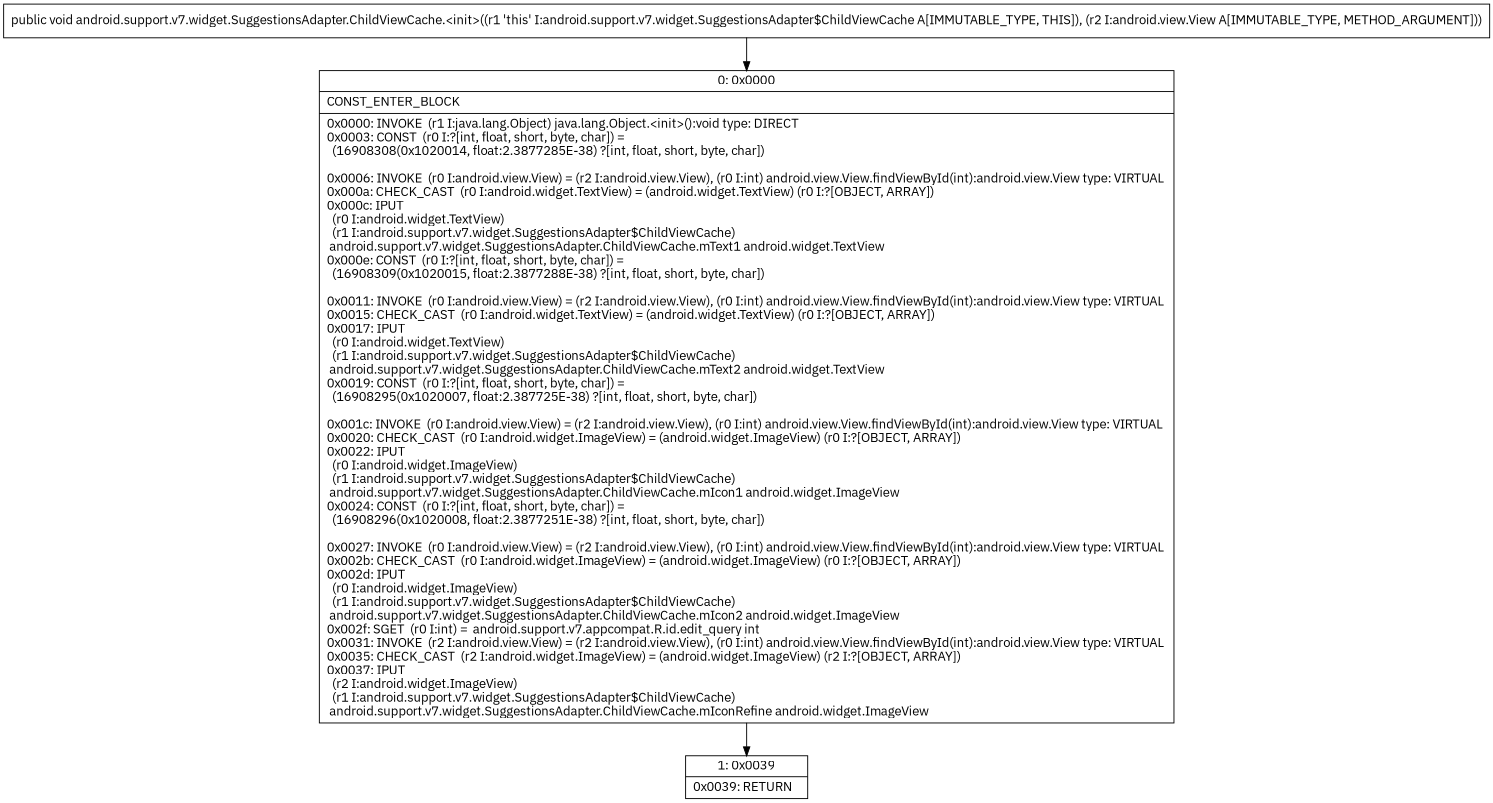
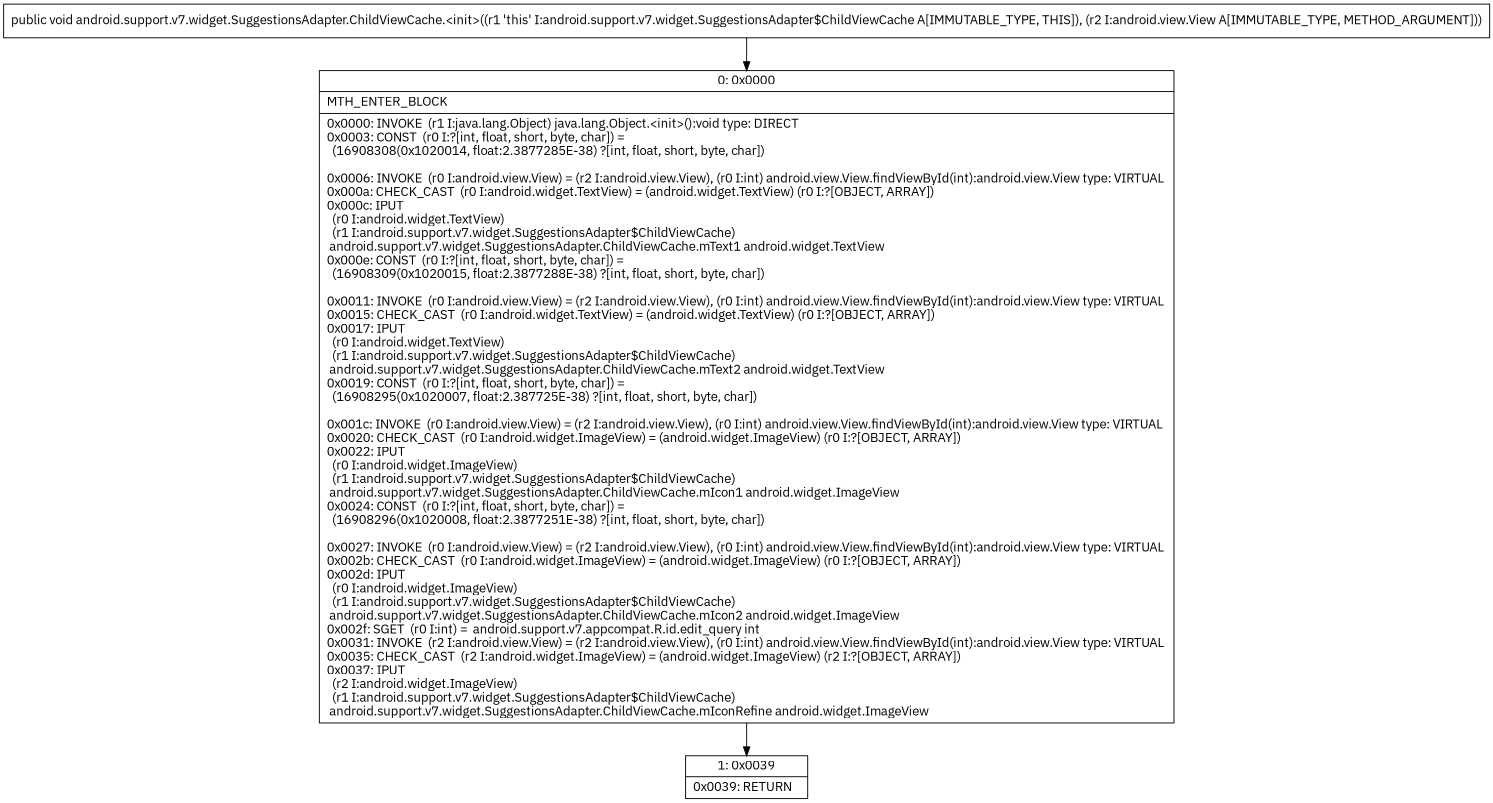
  digraph {
    fontname="IBM Plex Sans"
    node [shape=record fontname="IBM Plex Sans"]
    edge [fontname="IBM Plex Sans"]
-   n1 [label="{0\:\ 0x0000|CONST_ENTER_BLOCK\l|0x0000: INVOKE  (r1 I:java.lang.Object) java.lang.Object.\<init\>():void type: DIRECT \l0x0003: CONST  (r0 I:?[int, float, short, byte, char]) = \l  (16908308(0x1020014, float:2.3877285E\-38) ?[int, float, short, byte, char])\l \l0x0006: INVOKE  (r0 I:android.view.View) = (r2 I:android.view.View), (r0 I:int) android.view.View.findViewById(int):android.view.View type: VIRTUAL \l0x000a: CHECK_CAST  (r0 I:android.widget.TextView) = (android.widget.TextView) (r0 I:?[OBJECT, ARRAY]) \l0x000c: IPUT  \l  (r0 I:android.widget.TextView)\l  (r1 I:android.support.v7.widget.SuggestionsAdapter$ChildViewCache)\l android.support.v7.widget.SuggestionsAdapter.ChildViewCache.mText1 android.widget.TextView \l0x000e: CONST  (r0 I:?[int, float, short, byte, char]) = \l  (16908309(0x1020015, float:2.3877288E\-38) ?[int, float, short, byte, char])\l \l0x0011: INVOKE  (r0 I:android.view.View) = (r2 I:android.view.View), (r0 I:int) android.view.View.findViewById(int):android.view.View type: VIRTUAL \l0x0015: CHECK_CAST  (r0 I:android.widget.TextView) = (android.widget.TextView) (r0 I:?[OBJECT, ARRAY]) \l0x0017: IPUT  \l  (r0 I:android.widget.TextView)\l  (r1 I:android.support.v7.widget.SuggestionsAdapter$ChildViewCache)\l android.support.v7.widget.SuggestionsAdapter.ChildViewCache.mText2 android.widget.TextView \l0x0019: CONST  (r0 I:?[int, float, short, byte, char]) = \l  (16908295(0x1020007, float:2.387725E\-38) ?[int, float, short, byte, char])\l \l0x001c: INVOKE  (r0 I:android.view.View) = (r2 I:android.view.View), (r0 I:int) android.view.View.findViewById(int):android.view.View type: VIRTUAL \l0x0020: CHECK_CAST  (r0 I:android.widget.ImageView) = (android.widget.ImageView) (r0 I:?[OBJECT, ARRAY]) \l0x0022: IPUT  \l  (r0 I:android.widget.ImageView)\l  (r1 I:android.support.v7.widget.SuggestionsAdapter$ChildViewCache)\l android.support.v7.widget.SuggestionsAdapter.ChildViewCache.mIcon1 android.widget.ImageView \l0x0024: CONST  (r0 I:?[int, float, short, byte, char]) = \l  (16908296(0x1020008, float:2.3877251E\-38) ?[int, float, short, byte, char])\l \l0x0027: INVOKE  (r0 I:android.view.View) = (r2 I:android.view.View), (r0 I:int) android.view.View.findViewById(int):android.view.View type: VIRTUAL \l0x002b: CHECK_CAST  (r0 I:android.widget.ImageView) = (android.widget.ImageView) (r0 I:?[OBJECT, ARRAY]) \l0x002d: IPUT  \l  (r0 I:android.widget.ImageView)\l  (r1 I:android.support.v7.widget.SuggestionsAdapter$ChildViewCache)\l android.support.v7.widget.SuggestionsAdapter.ChildViewCache.mIcon2 android.widget.ImageView \l0x002f: SGET  (r0 I:int) =  android.support.v7.appcompat.R.id.edit_query int \l0x0031: INVOKE  (r2 I:android.view.View) = (r2 I:android.view.View), (r0 I:int) android.view.View.findViewById(int):android.view.View type: VIRTUAL \l0x0035: CHECK_CAST  (r2 I:android.widget.ImageView) = (android.widget.ImageView) (r2 I:?[OBJECT, ARRAY]) \l0x0037: IPUT  \l  (r2 I:android.widget.ImageView)\l  (r1 I:android.support.v7.widget.SuggestionsAdapter$ChildViewCache)\l android.support.v7.widget.SuggestionsAdapter.ChildViewCache.mIconRefine android.widget.ImageView \l}"]
+   n1 [label="{0\:\ 0x0000|MTH_ENTER_BLOCK\l|0x0000: INVOKE  (r1 I:java.lang.Object) java.lang.Object.\<init\>():void type: DIRECT \l0x0003: CONST  (r0 I:?[int, float, short, byte, char]) = \l  (16908308(0x1020014, float:2.3877285E\-38) ?[int, float, short, byte, char])\l \l0x0006: INVOKE  (r0 I:android.view.View) = (r2 I:android.view.View), (r0 I:int) android.view.View.findViewById(int):android.view.View type: VIRTUAL \l0x000a: CHECK_CAST  (r0 I:android.widget.TextView) = (android.widget.TextView) (r0 I:?[OBJECT, ARRAY]) \l0x000c: IPUT  \l  (r0 I:android.widget.TextView)\l  (r1 I:android.support.v7.widget.SuggestionsAdapter$ChildViewCache)\l android.support.v7.widget.SuggestionsAdapter.ChildViewCache.mText1 android.widget.TextView \l0x000e: CONST  (r0 I:?[int, float, short, byte, char]) = \l  (16908309(0x1020015, float:2.3877288E\-38) ?[int, float, short, byte, char])\l \l0x0011: INVOKE  (r0 I:android.view.View) = (r2 I:android.view.View), (r0 I:int) android.view.View.findViewById(int):android.view.View type: VIRTUAL \l0x0015: CHECK_CAST  (r0 I:android.widget.TextView) = (android.widget.TextView) (r0 I:?[OBJECT, ARRAY]) \l0x0017: IPUT  \l  (r0 I:android.widget.TextView)\l  (r1 I:android.support.v7.widget.SuggestionsAdapter$ChildViewCache)\l android.support.v7.widget.SuggestionsAdapter.ChildViewCache.mText2 android.widget.TextView \l0x0019: CONST  (r0 I:?[int, float, short, byte, char]) = \l  (16908295(0x1020007, float:2.387725E\-38) ?[int, float, short, byte, char])\l \l0x001c: INVOKE  (r0 I:android.view.View) = (r2 I:android.view.View), (r0 I:int) android.view.View.findViewById(int):android.view.View type: VIRTUAL \l0x0020: CHECK_CAST  (r0 I:android.widget.ImageView) = (android.widget.ImageView) (r0 I:?[OBJECT, ARRAY]) \l0x0022: IPUT  \l  (r0 I:android.widget.ImageView)\l  (r1 I:android.support.v7.widget.SuggestionsAdapter$ChildViewCache)\l android.support.v7.widget.SuggestionsAdapter.ChildViewCache.mIcon1 android.widget.ImageView \l0x0024: CONST  (r0 I:?[int, float, short, byte, char]) = \l  (16908296(0x1020008, float:2.3877251E\-38) ?[int, float, short, byte, char])\l \l0x0027: INVOKE  (r0 I:android.view.View) = (r2 I:android.view.View), (r0 I:int) android.view.View.findViewById(int):android.view.View type: VIRTUAL \l0x002b: CHECK_CAST  (r0 I:android.widget.ImageView) = (android.widget.ImageView) (r0 I:?[OBJECT, ARRAY]) \l0x002d: IPUT  \l  (r0 I:android.widget.ImageView)\l  (r1 I:android.support.v7.widget.SuggestionsAdapter$ChildViewCache)\l android.support.v7.widget.SuggestionsAdapter.ChildViewCache.mIcon2 android.widget.ImageView \l0x002f: SGET  (r0 I:int) =  android.support.v7.appcompat.R.id.edit_query int \l0x0031: INVOKE  (r2 I:android.view.View) = (r2 I:android.view.View), (r0 I:int) android.view.View.findViewById(int):android.view.View type: VIRTUAL \l0x0035: CHECK_CAST  (r2 I:android.widget.ImageView) = (android.widget.ImageView) (r2 I:?[OBJECT, ARRAY]) \l0x0037: IPUT  \l  (r2 I:android.widget.ImageView)\l  (r1 I:android.support.v7.widget.SuggestionsAdapter$ChildViewCache)\l android.support.v7.widget.SuggestionsAdapter.ChildViewCache.mIconRefine android.widget.ImageView \l}"]
    n2 [label="{1\:\ 0x0039|0x0039: RETURN   \l}"]
    n3 [label="{public void android.support.v7.widget.SuggestionsAdapter.ChildViewCache.\<init\>((r1 'this' I:android.support.v7.widget.SuggestionsAdapter$ChildViewCache A[IMMUTABLE_TYPE, THIS]), (r2 I:android.view.View A[IMMUTABLE_TYPE, METHOD_ARGUMENT])) }"]
    n1 -> n2
    n3 -> n1
  }
